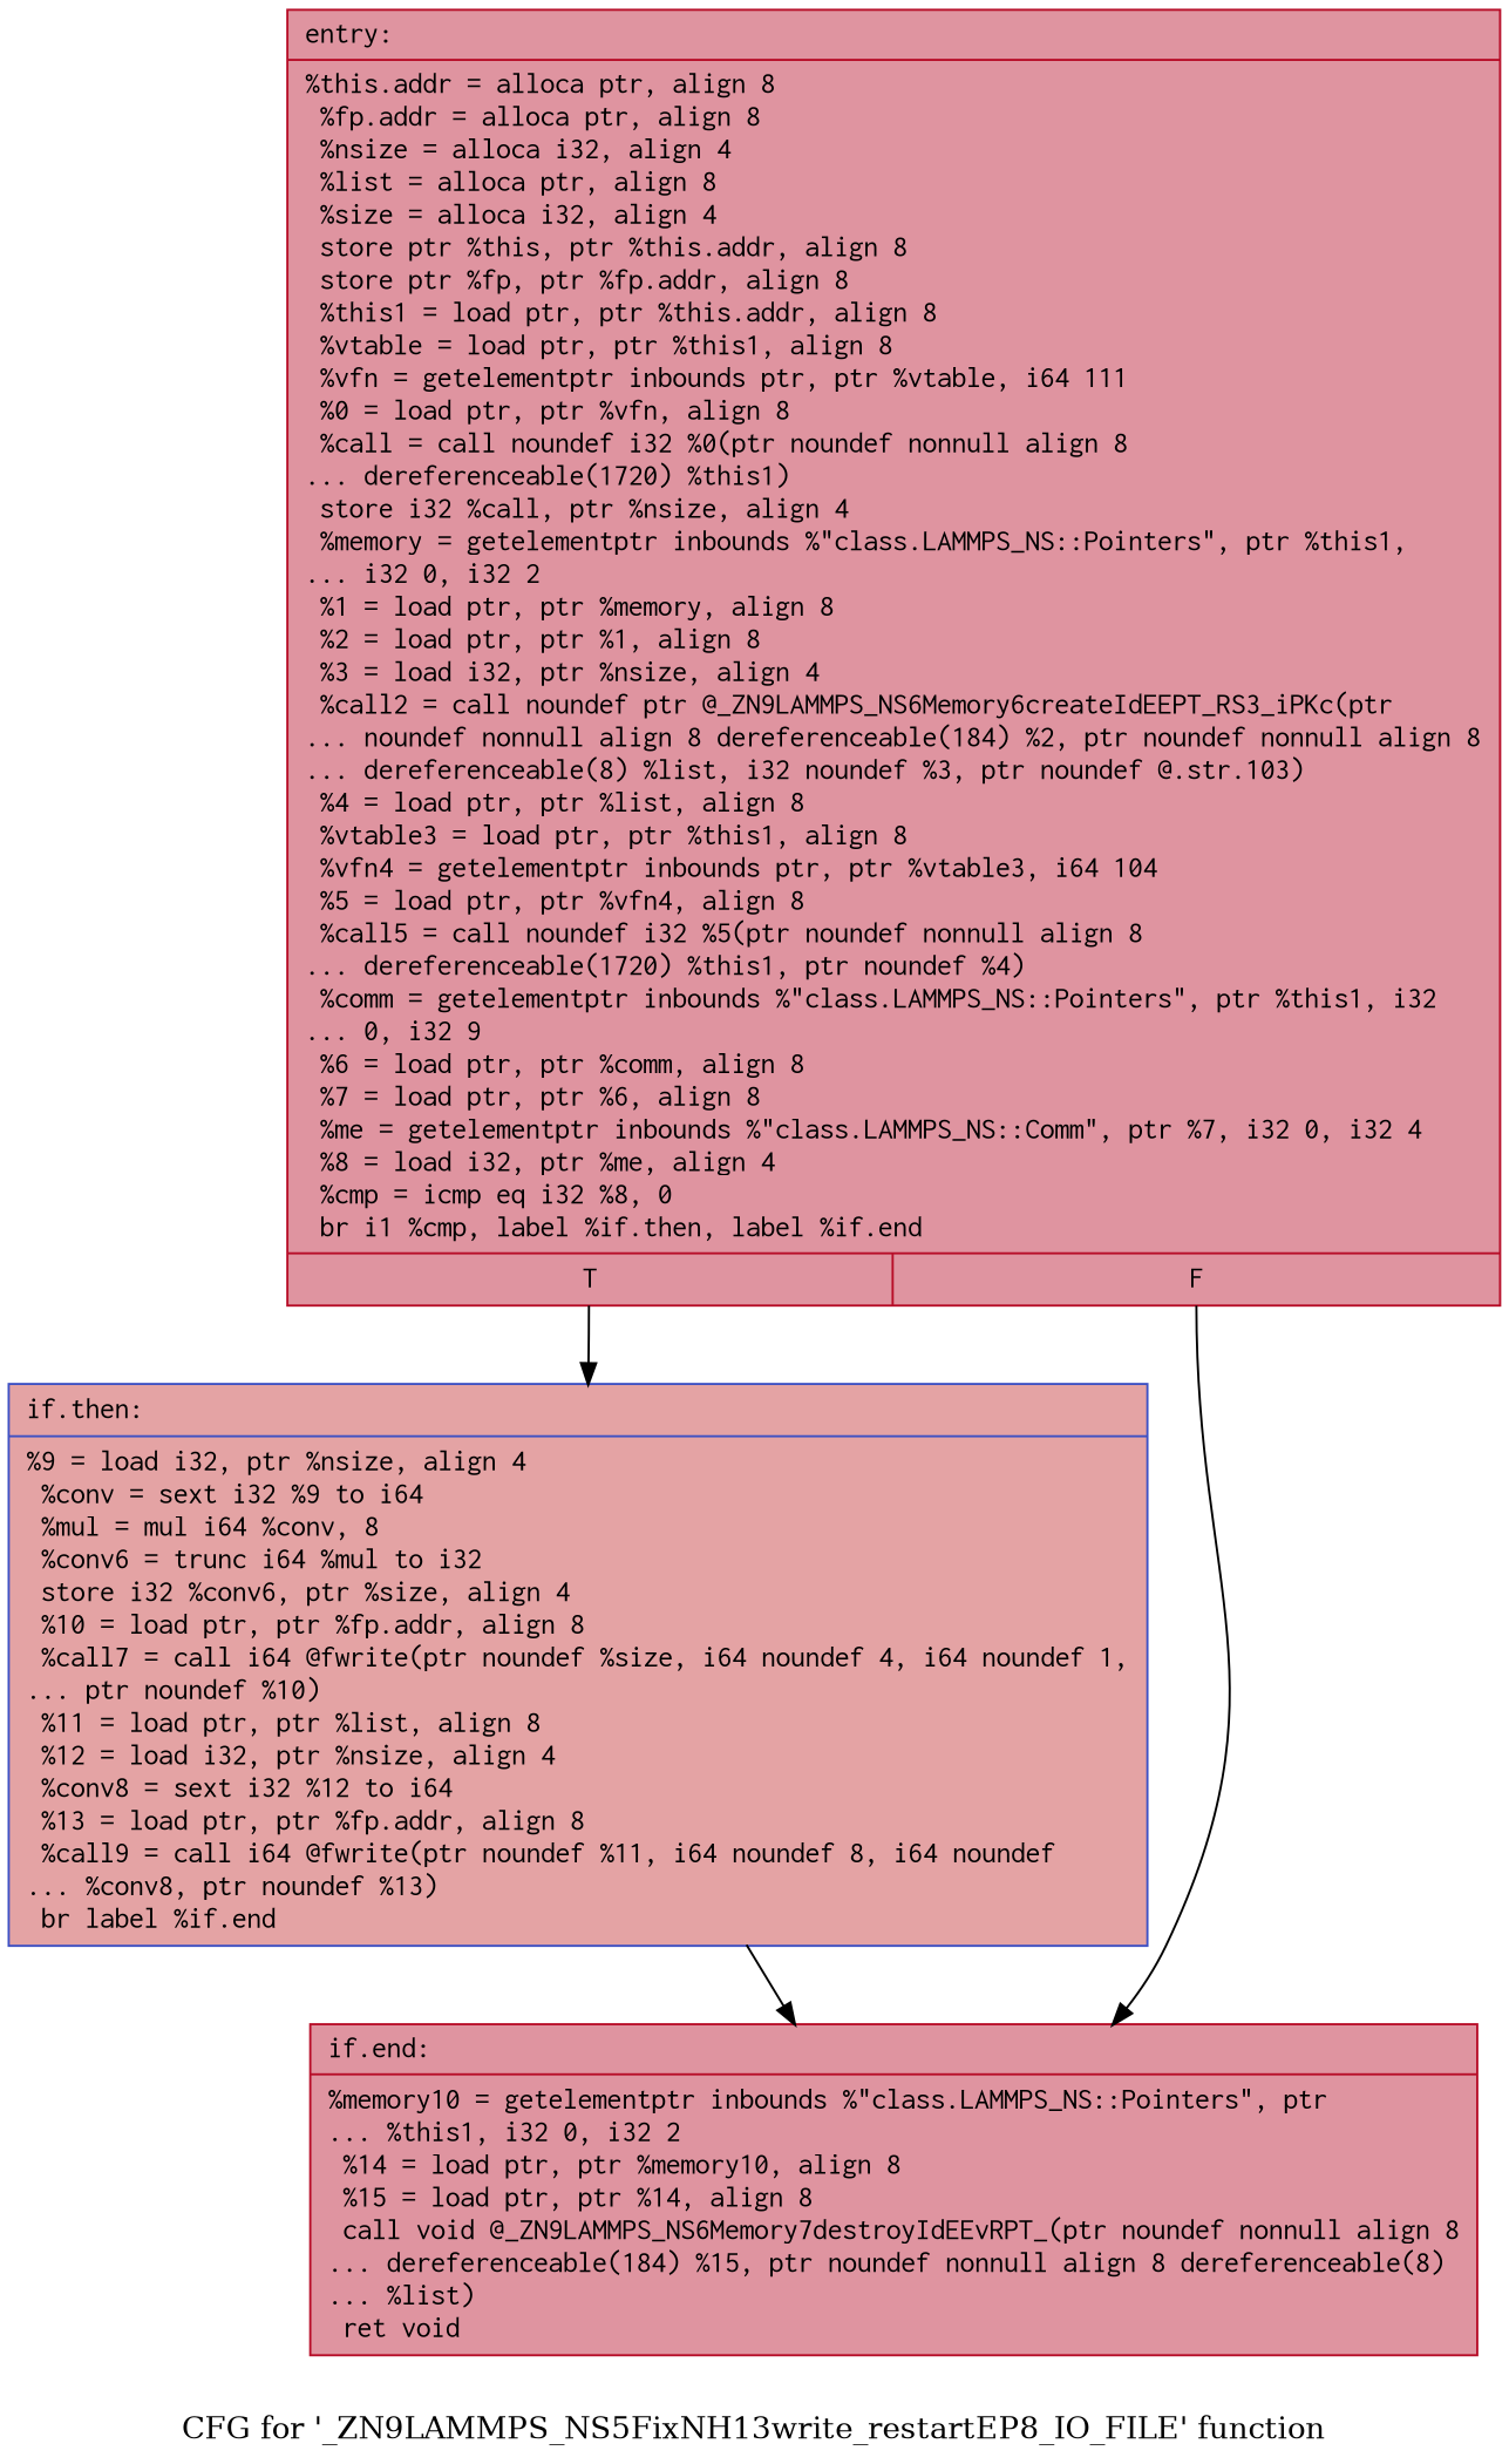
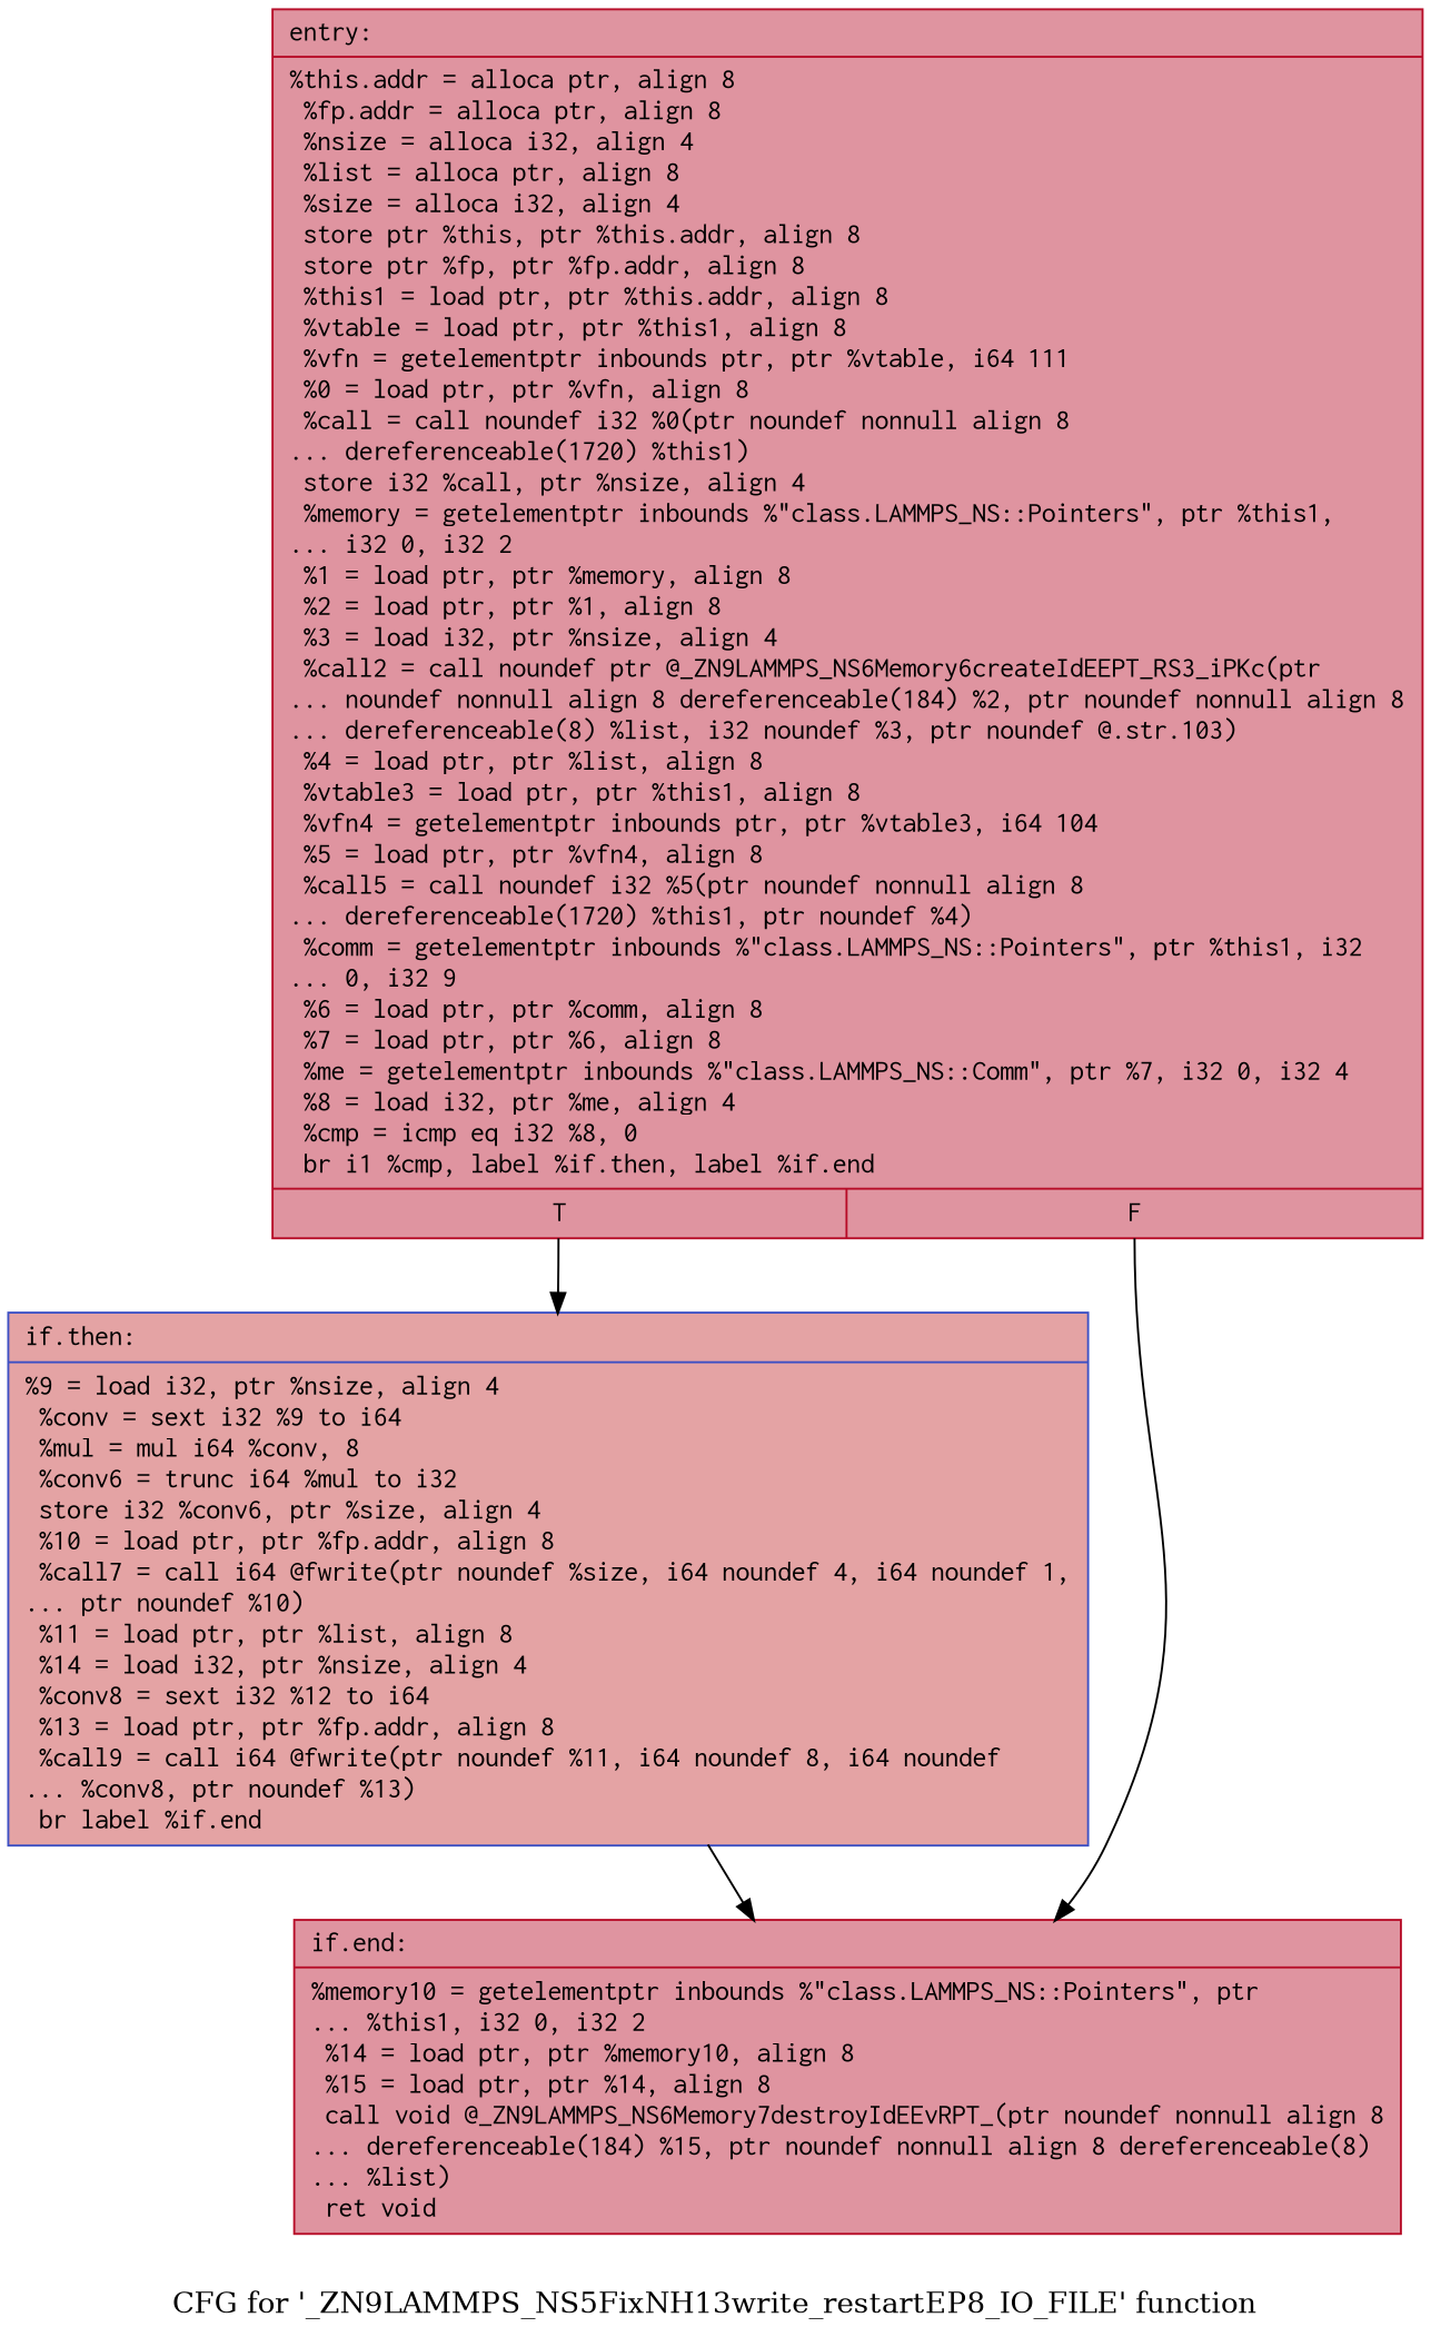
  digraph {
    label="CFG for '_ZN9LAMMPS_NS5FixNH13write_restartEP8_IO_FILE' function"
    node [color="#b70d28ff" fillcolor="#b70d2870" fontname=Courier shape=record style=filled]
    n1 [label="{entry:\l|  %this.addr = alloca ptr, align 8\l  %fp.addr = alloca ptr, align 8\l  %nsize = alloca i32, align 4\l  %list = alloca ptr, align 8\l  %size = alloca i32, align 4\l  store ptr %this, ptr %this.addr, align 8\l  store ptr %fp, ptr %fp.addr, align 8\l  %this1 = load ptr, ptr %this.addr, align 8\l  %vtable = load ptr, ptr %this1, align 8\l  %vfn = getelementptr inbounds ptr, ptr %vtable, i64 111\l  %0 = load ptr, ptr %vfn, align 8\l  %call = call noundef i32 %0(ptr noundef nonnull align 8\l... dereferenceable(1720) %this1)\l  store i32 %call, ptr %nsize, align 4\l  %memory = getelementptr inbounds %\"class.LAMMPS_NS::Pointers\", ptr %this1,\l... i32 0, i32 2\l  %1 = load ptr, ptr %memory, align 8\l  %2 = load ptr, ptr %1, align 8\l  %3 = load i32, ptr %nsize, align 4\l  %call2 = call noundef ptr @_ZN9LAMMPS_NS6Memory6createIdEEPT_RS3_iPKc(ptr\l... noundef nonnull align 8 dereferenceable(184) %2, ptr noundef nonnull align 8\l... dereferenceable(8) %list, i32 noundef %3, ptr noundef @.str.103)\l  %4 = load ptr, ptr %list, align 8\l  %vtable3 = load ptr, ptr %this1, align 8\l  %vfn4 = getelementptr inbounds ptr, ptr %vtable3, i64 104\l  %5 = load ptr, ptr %vfn4, align 8\l  %call5 = call noundef i32 %5(ptr noundef nonnull align 8\l... dereferenceable(1720) %this1, ptr noundef %4)\l  %comm = getelementptr inbounds %\"class.LAMMPS_NS::Pointers\", ptr %this1, i32\l... 0, i32 9\l  %6 = load ptr, ptr %comm, align 8\l  %7 = load ptr, ptr %6, align 8\l  %me = getelementptr inbounds %\"class.LAMMPS_NS::Comm\", ptr %7, i32 0, i32 4\l  %8 = load i32, ptr %me, align 4\l  %cmp = icmp eq i32 %8, 0\l  br i1 %cmp, label %if.then, label %if.end\l|{<s0>T|<s1>F}}"]
-   n2 [color="#3d50c3ff" fillcolor="#c32e3170" label="{if.then:\l|  %9 = load i32, ptr %nsize, align 4\l  %conv = sext i32 %9 to i64\l  %mul = mul i64 %conv, 8\l  %conv6 = trunc i64 %mul to i32\l  store i32 %conv6, ptr %size, align 4\l  %10 = load ptr, ptr %fp.addr, align 8\l  %call7 = call i64 @fwrite(ptr noundef %size, i64 noundef 4, i64 noundef 1,\l... ptr noundef %10)\l  %11 = load ptr, ptr %list, align 8\l  %12 = load i32, ptr %nsize, align 4\l  %conv8 = sext i32 %12 to i64\l  %13 = load ptr, ptr %fp.addr, align 8\l  %call9 = call i64 @fwrite(ptr noundef %11, i64 noundef 8, i64 noundef\l... %conv8, ptr noundef %13)\l  br label %if.end\l}"]
+   n2 [color="#3d50c3ff" fillcolor="#c32e3170" label="{if.then:\l|  %9 = load i32, ptr %nsize, align 4\l  %conv = sext i32 %9 to i64\l  %mul = mul i64 %conv, 8\l  %conv6 = trunc i64 %mul to i32\l  store i32 %conv6, ptr %size, align 4\l  %10 = load ptr, ptr %fp.addr, align 8\l  %call7 = call i64 @fwrite(ptr noundef %size, i64 noundef 4, i64 noundef 1,\l... ptr noundef %10)\l  %11 = load ptr, ptr %list, align 8\l  %14 = load i32, ptr %nsize, align 4\l  %conv8 = sext i32 %12 to i64\l  %13 = load ptr, ptr %fp.addr, align 8\l  %call9 = call i64 @fwrite(ptr noundef %11, i64 noundef 8, i64 noundef\l... %conv8, ptr noundef %13)\l  br label %if.end\l}"]
    n3 [label="{if.end:\l|  %memory10 = getelementptr inbounds %\"class.LAMMPS_NS::Pointers\", ptr\l... %this1, i32 0, i32 2\l  %14 = load ptr, ptr %memory10, align 8\l  %15 = load ptr, ptr %14, align 8\l  call void @_ZN9LAMMPS_NS6Memory7destroyIdEEvRPT_(ptr noundef nonnull align 8\l... dereferenceable(184) %15, ptr noundef nonnull align 8 dereferenceable(8)\l... %list)\l  ret void\l}"]
    n1 -> n2 [tailport=s0]
    n1 -> n3 [tailport=s1]
    n2 -> n3
  }
